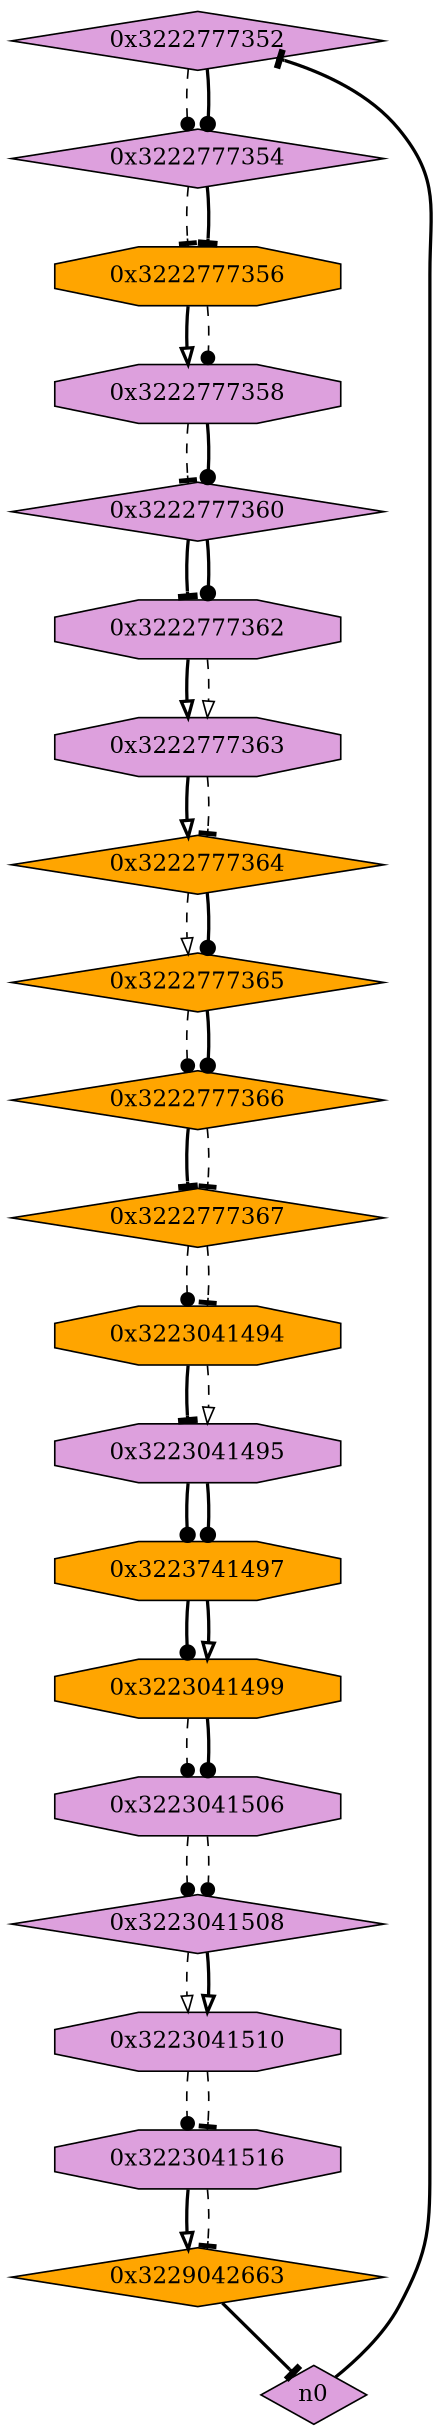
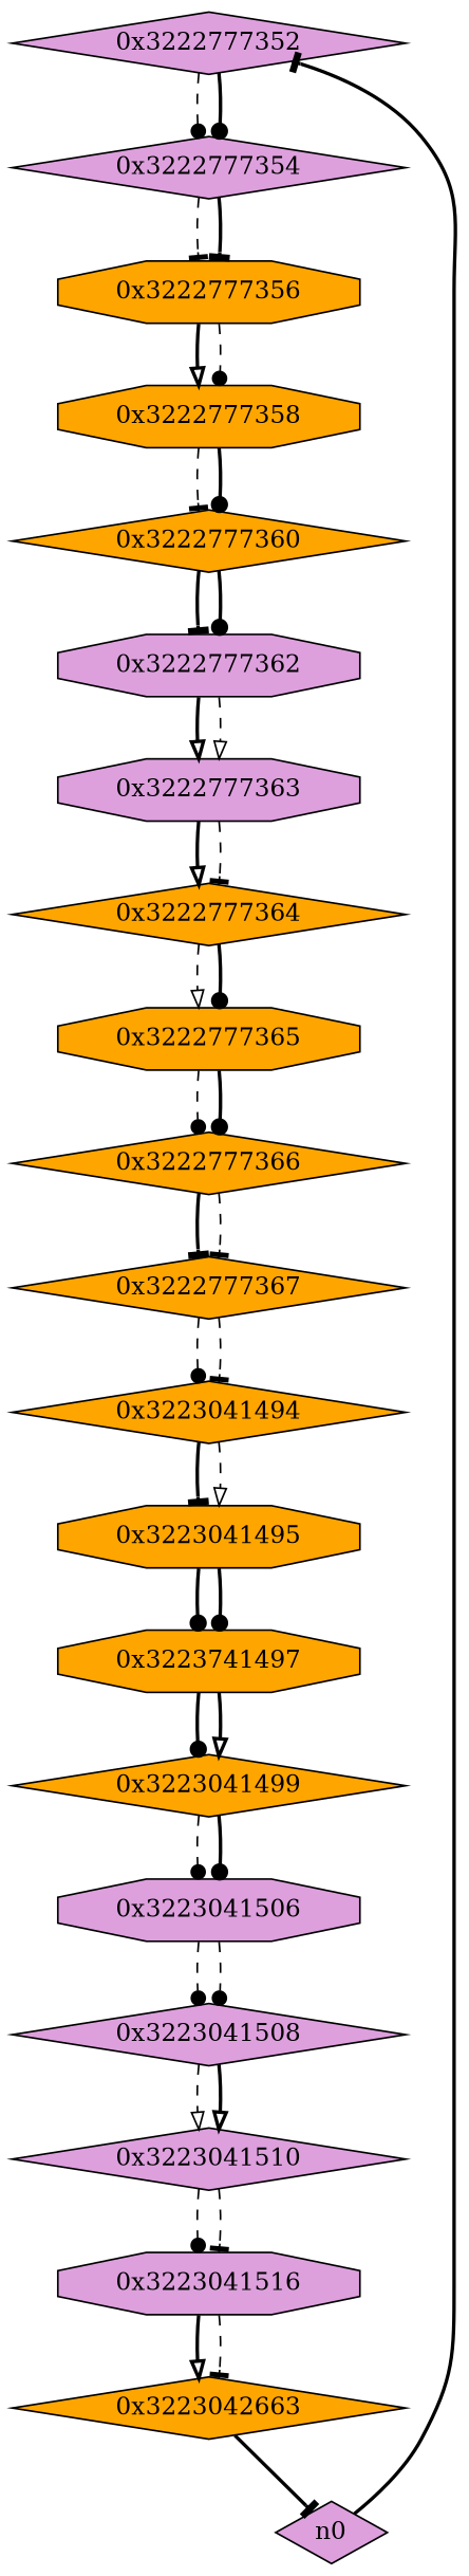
  digraph {
    node [fillcolor=orange shape=diamond style=filled]
    edge [arrowhead=dot style=bold]
    n1 [fillcolor=plum label="0x3222777352"]
    n2 [fillcolor=plum label="0x3222777354"]
    n3 [label="0x3222777356" shape=octagon]
-   n4 [fillcolor=plum label="0x3222777358" shape=octagon]
-   n5 [fillcolor=plum label="0x3222777360"]
+   n4 [label="0x3222777358" shape=octagon]
+   n5 [label="0x3222777360"]
    n6 [fillcolor=plum label="0x3222777362" shape=octagon]
    n7 [fillcolor=plum label="0x3222777363" shape=octagon]
    n8 [label="0x3222777364"]
-   n9 [label="0x3222777365"]
+   n9 [label="0x3222777365" shape=octagon]
    n10 [label="0x3222777366"]
    n11 [label="0x3222777367"]
-   n12 [label="0x3223041494" shape=octagon]
-   n13 [fillcolor=plum label="0x3223041495" shape=octagon]
+   n12 [label="0x3223041494"]
+   n13 [label="0x3223041495" shape=octagon]
    n14 [label="0x3223741497" shape=octagon]
-   n15 [label="0x3223041499" shape=octagon]
+   n15 [label="0x3223041499"]
    n16 [fillcolor=plum label="0x3223041506" shape=octagon]
    n17 [fillcolor=plum label="0x3223041508"]
-   n18 [fillcolor=plum label="0x3223041510" shape=octagon]
+   n18 [fillcolor=plum label="0x3223041510"]
    n19 [fillcolor=plum label="0x3223041516" shape=octagon]
-   n20 [label="0x3229042663"]
+   n20 [label="0x3223042663"]
    n0 [fillcolor=plum]
    n1 -> n2 [style=dashed]
    n1 -> n2
    n2 -> n3 [arrowhead=tee style=dashed]
    n2 -> n3 [arrowhead=tee]
    n3 -> n4 [arrowhead=onormal]
    n3 -> n4 [style=dashed]
    n4 -> n5 [arrowhead=tee style=dashed]
    n4 -> n5
    n5 -> n6 [arrowhead=tee]
    n5 -> n6
    n6 -> n7 [arrowhead=onormal]
    n6 -> n7 [arrowhead=onormal style=dashed]
    n7 -> n8 [arrowhead=onormal]
    n7 -> n8 [arrowhead=tee style=dashed]
    n8 -> n9 [arrowhead=onormal style=dashed]
    n8 -> n9
    n9 -> n10 [style=dashed]
    n9 -> n10
    n10 -> n11 [arrowhead=tee]
    n10 -> n11 [arrowhead=tee style=dashed]
    n11 -> n12 [style=dashed]
    n11 -> n12 [arrowhead=tee style=dashed]
    n12 -> n13 [arrowhead=tee]
    n12 -> n13 [arrowhead=onormal style=dashed]
    n13 -> n14
    n13 -> n14
    n14 -> n15
    n14 -> n15 [arrowhead=onormal]
    n15 -> n16 [style=dashed]
    n15 -> n16
    n16 -> n17 [style=dashed]
    n16 -> n17 [style=dashed]
    n17 -> n18 [arrowhead=onormal style=dashed]
    n17 -> n18 [arrowhead=onormal]
    n18 -> n19 [style=dashed]
    n18 -> n19 [arrowhead=tee style=dashed]
    n19 -> n20 [arrowhead=onormal]
    n19 -> n20 [arrowhead=tee style=dashed]
    n20 -> n0 [arrowhead=tee]
    n0 -> n1 [arrowhead=tee]
  }
